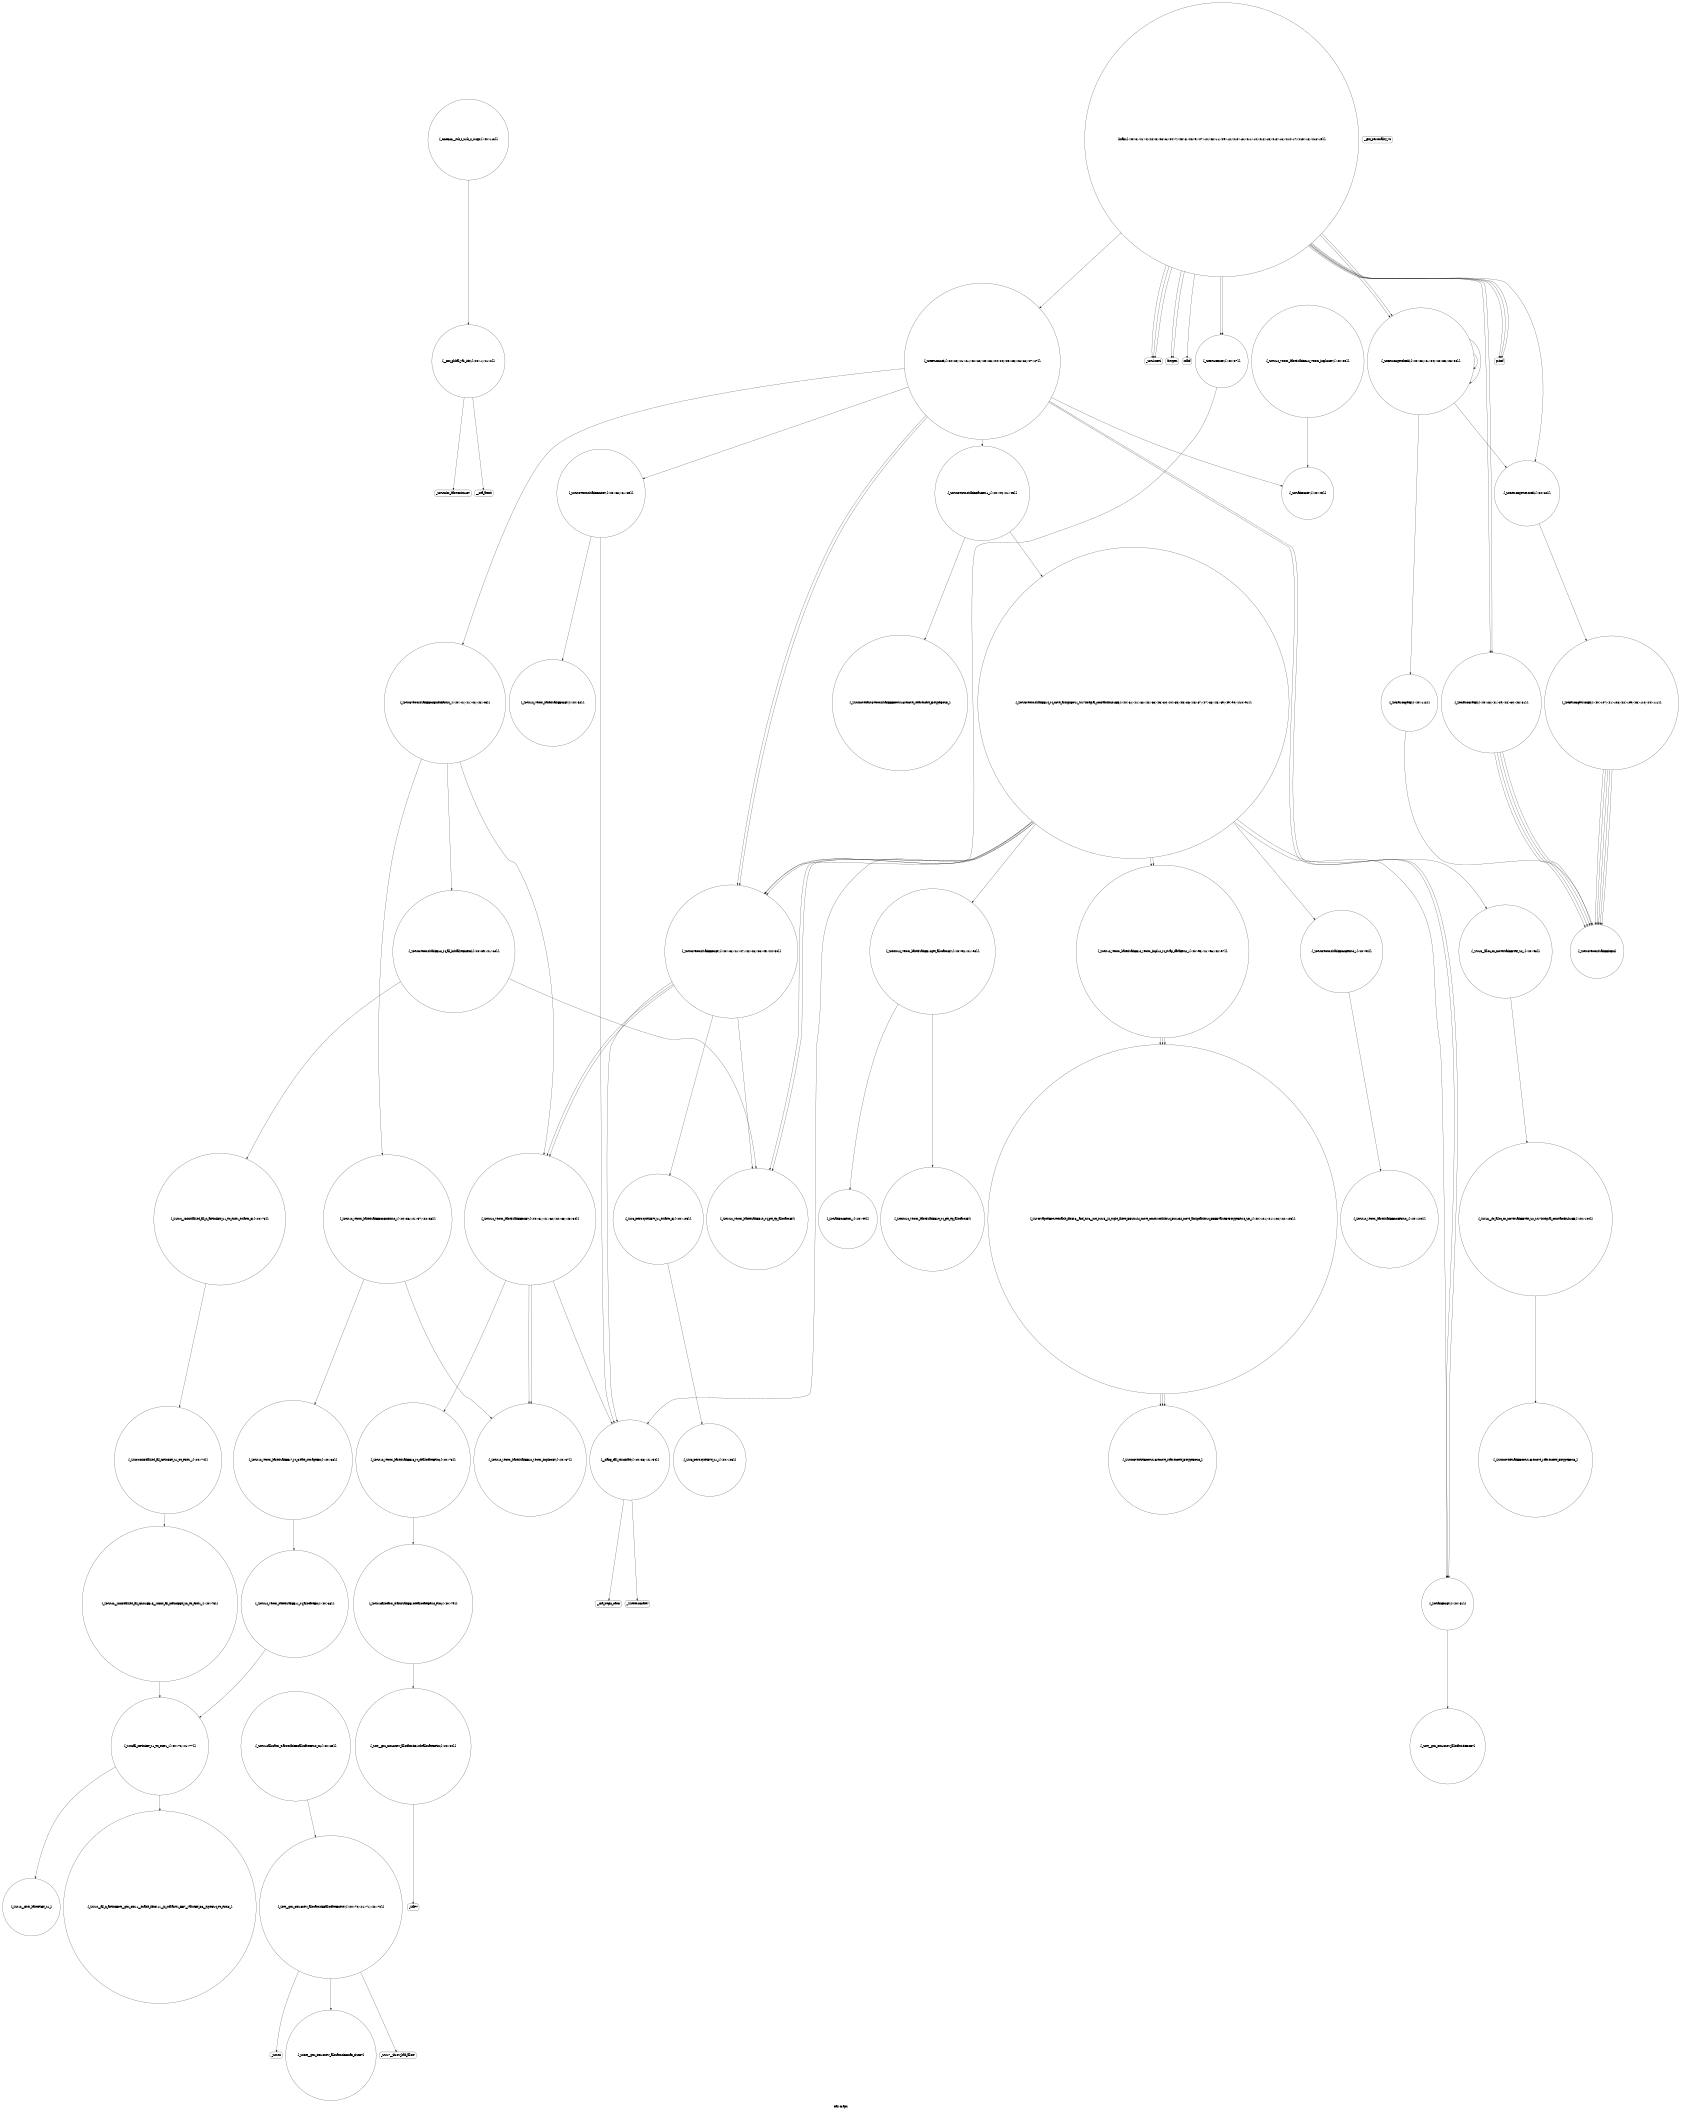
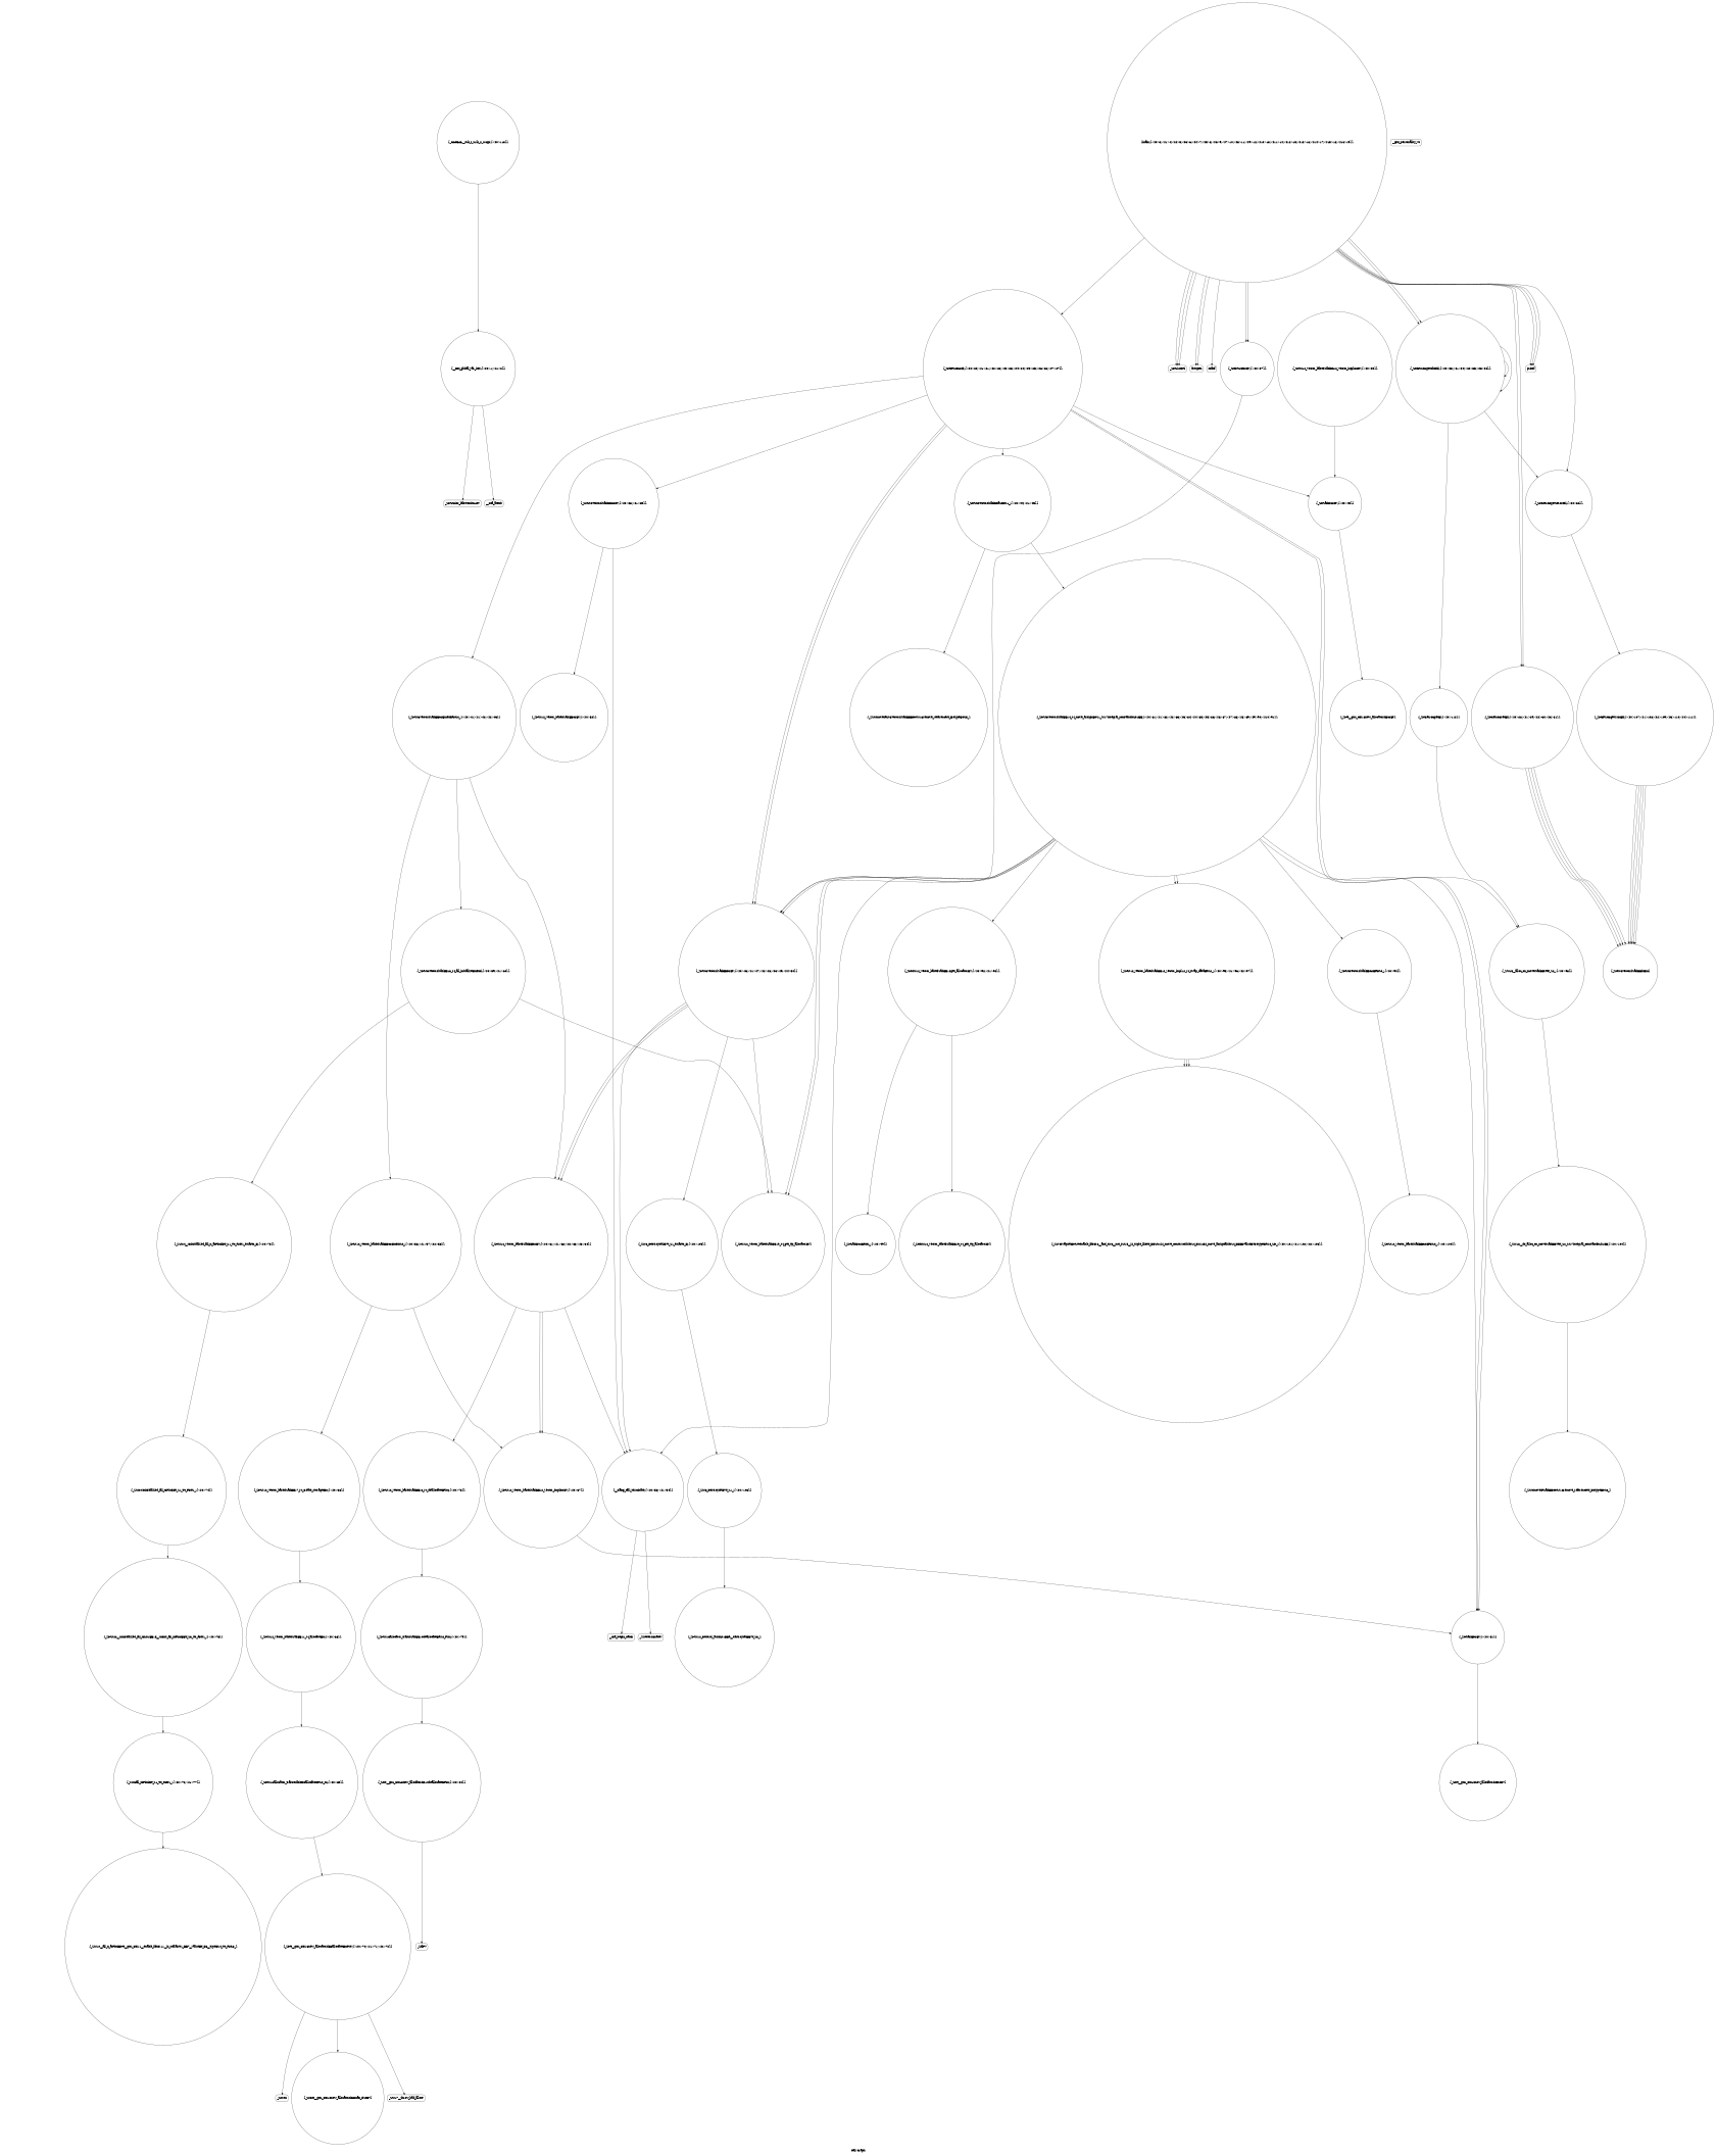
  digraph {
    label="Call Graph"
    node [shape=circle]
    edge [color=black tailport=s0]
    n1 [label="{__cxx_global_var_init|{<s0>1|<s1>2}}"]
    n2 [label="{_ZNSt8ios_base4InitC1Ev}" shape=Mrecord]
    n3 [label="{__cxa_atexit}" shape=Mrecord]
    n4 [label="{_ZSt6fill_nIPimiET_S1_T0_RKT1_|{<s0>76|<s1>77}}"]
-   n5 [label="{_ZSt12__niter_baseIPiET_S1_}"]
    n6 [label="{_ZSt10__fill_n_aIPimiEN9__gnu_cxx11__enable_ifIXsr11__is_scalarIT1_EE7__valueET_E6__typeES4_T0_RKS3_}"]
    n7 [label="{_ZNSirsERi}" shape=Mrecord]
    n8 [label="{_ZNSt6vectorIiSaIiEE14_M_move_assignEOS1_St17integral_constantIbLb1EE|{<s0>81|<s1>82|<s2>83|<s3>84|<s4>85|<s5>86|<s6>87|<s7>88|<s8>89|<s9>90|<s10>91}}"]
    n9 [label="{_ZNKSt12_Vector_baseIiSaIiEE13get_allocatorEv|{<s0>92|<s1>93}}"]
    n10 [label="{_ZNSt6vectorIiSaIiEEC2ERKS0_|{<s0>94}}"]
    n11 [label="{_ZNSaIiED2Ev|{<s0>51}}"]
    n12 [label="{_ZNSt12_Vector_baseIiSaIiEE12_Vector_impl12_M_swap_dataERS2_|{<s0>95|<s1>96|<s2>97}}"]
    n13 [label="{_ZNSt12_Vector_baseIiSaIiEE19_M_get_Tp_allocatorEv}"]
    n14 [label="{_ZSt15__alloc_on_moveISaIiEEvRT_S2_|{<s0>98}}"]
    n15 [label="{_ZNSt6vectorIiSaIiEED2Ev|{<s0>46|<s1>47|<s2>48|<s3>49|<s4>50}}"]
    n16 [label="{__clang_call_terminate|{<s0>53|<s1>54}}"]
    n17 [label="{_ZNSaIiEC2ERKS_|{<s0>99}}"]
    n18 [label="{_ZNKSt12_Vector_baseIiSaIiEE19_M_get_Tp_allocatorEv}"]
    n19 [label="{_ZNSt12_Vector_baseIiSaIiEEC2ERKS0_|{<s0>100}}"]
    n20 [label="{_ZN9__gnu_cxx13new_allocatorIiED2Ev}"]
    n21 [label="{_ZSt4swapIPiENSt9enable_ifIXsr6__and_ISt6__not_ISt15__is_tuple_likeIT_EESt21is_move_constructibleIS4_ESt18is_move_assignableIS4_EEE5valueEvE4typeERS4_SD_|{<s0>101|<s1>102|<s2>103}}"]
    n22 [label="{_ZSt18__do_alloc_on_moveISaIiEEvRT_S2_St17integral_constantIbLb1EE|{<s0>104}}"]
    n23 [label="{_ZNSt12_Vector_baseIiSaIiEED2Ev|{<s0>61|<s1>62|<s2>63|<s3>64}}"]
    n24 [label="{_ZSt8_DestroyIPiiEvT_S1_RSaIT0_E|{<s0>105}}"]
    n25 [label="{__cxa_begin_catch}" shape=Mrecord]
    n26 [label="{_ZSt9terminatev}" shape=Mrecord]
-   n27 [label="{_ZSt4moveIRPiEONSt16remove_referenceIT_E4typeEOS3_}"]
    n28 [label="{_ZSt4moveIRSaIiEEONSt16remove_referenceIT_E4typeEOS3_}"]
    n29 [label="{_ZNSt12_Vector_baseIiSaIiEE12_Vector_implD2Ev|{<s0>67}}"]
    n30 [label="{_ZNSt12_Vector_baseIiSaIiEE13_M_deallocateEPim|{<s0>78}}"]
    n31 [label="{_ZSt8_DestroyIPiEvT_S1_|{<s0>106}}"]
    n32 [label="{_ZN3RSQD2Ev|{<s0>37}}"]
    n33 [label="{_ZNSt12_Vector_baseIiSaIiEEC2Ev|{<s0>52}}"]
    n34 [label="{_ZNSt12_Vector_baseIiSaIiEE12_Vector_implC2Ev|{<s0>55}}"]
    n35 [label="{_ZNSaIiEC2Ev|{<s0>40}}"]
+   n36 [label="{_ZN9__gnu_cxx13new_allocatorIiEC2Ev}"]
+   n37 [label="{_ZNSt12_Destroy_auxILb1EE9__destroyIPiEEvT_S3_}"]
    n38 [label="{_ZNSt6vectorIiSaIiEE18_M_fill_initializeEmRKi|{<s0>59|<s1>60}}"]
    n39 [label="{_ZSt24__uninitialized_fill_n_aIPimiiET_S1_T0_RKT1_RSaIT2_E|{<s0>73}}"]
    n40 [label="{_ZSt20uninitialized_fill_nIPimiET_S1_T0_RKT1_|{<s0>74}}"]
    n41 [label="{_ZNSt22__uninitialized_fill_nILb1EE15__uninit_fill_nIPimiEET_S3_T0_RKT1_|{<s0>75}}"]
    n42 [label="{_ZNSt16allocator_traitsISaIiEE8allocateERS0_m|{<s0>69}}"]
    n43 [label="{_ZN9__gnu_cxx13new_allocatorIiE8allocateEmPKv|{<s0>70|<s1>71|<s2>72}}"]
    n44 [label="{_Znwm}" shape=Mrecord]
    n45 [label="{_ZNK9__gnu_cxx13new_allocatorIiE8max_sizeEv}"]
    n46 [label="{_ZSt17__throw_bad_allocv}" shape=Mrecord]
    n47 [label="{main|{<s0>3|<s1>4|<s2>5|<s3>6|<s4>7|<s5>8|<s6>9|<s7>10|<s8>11|<s9>12|<s10>13|<s11>14|<s12>15|<s13>16|<s14>17|<s15>18|<s16>19}}"]
    n48 [label="{freopen}" shape=Mrecord]
    n49 [label="{scanf}" shape=Mrecord]
    n50 [label="{_ZN3RSQC2Ei|{<s0>20|<s1>21|<s2>22|<s3>23|<s4>24|<s5>25|<s6>26|<s7>27}}"]
    n51 [label="{_ZN3RSQ3setEii|{<s0>28|<s1>29|<s2>30|<s3>31}}"]
    n52 [label="{_ZN3RSQ8getZerosEii|{<s0>32}}"]
    n53 [label="{_ZN3RSQ6getIdxEiii|{<s0>33|<s1>34|<s2>35|<s3>36}}"]
    n54 [label="{printf}" shape=Mrecord]
    n55 [label="{_ZNSt6vectorIiSaIiEEaSEOS1_|{<s0>44|<s1>45}}"]
    n56 [label="{_ZNSt6vectorIiSaIiEEC2Ev|{<s0>38|<s1>39}}"]
    n57 [label="{_ZNSt6vectorIiSaIiEEC2EmRKiRKS0_|{<s0>41|<s1>42|<s2>43}}"]
    n58 [label="{_ZNSt6vectorIiSaIiEEixEm}"]
    n59 [label="{_ZN3RSQ6getSumEii|{<s0>107|<s1>108|<s2>109|<s3>110|<s4>111}}"]
    n60 [label="{_ZN3RSQ3getEi|{<s0>112}}"]
    n61 [label="{_ZSt4moveIRSt6vectorIiSaIiEEEONSt16remove_referenceIT_E4typeEOS5_}"]
    n62 [label="{_ZNSt12_Vector_baseIiSaIiEEC2EmRKS0_|{<s0>56|<s1>57|<s2>58}}"]
    n63 [label="{_ZNSt16allocator_traitsISaIiEE10deallocateERS0_Pim|{<s0>79}}"]
    n64 [label="{_ZN9__gnu_cxx13new_allocatorIiE10deallocateEPim|{<s0>80}}"]
    n65 [label="{_ZdlPv}" shape=Mrecord]
    n66 [label="{_ZNSt12_Vector_baseIiSaIiEE17_M_create_storageEm|{<s0>66}}"]
    n67 [label="{_GLOBAL__sub_I_u1ik_2_0.cpp|{<s0>113}}"]
    n68 [label="{_ZNSt12_Vector_baseIiSaIiEE11_M_allocateEm|{<s0>68}}"]
    n69 [label="{__gxx_personality_v0}" shape=Mrecord]
    n1 -> n2
    n1 -> n3 [tailport=s1]
-   n4 -> n5
    n4 -> n6 [tailport=s1]
    n8 -> n9
    n8 -> n10 [tailport=s1]
    n8 -> n11 [tailport=s2]
    n8 -> n12 [tailport=s3]
    n8 -> n12 [tailport=s4]
    n8 -> n13 [tailport=s5]
    n8 -> n13 [tailport=s6]
    n8 -> n14 [tailport=s7]
    n8 -> n15 [tailport=s8]
    n8 -> n15 [tailport=s9]
    n8 -> n16 [tailport=s10]
    n9 -> n17 [tailport=s1]
    n9 -> n18
    n10 -> n19
    n11 -> n20
    n12 -> n21
    n12 -> n21 [tailport=s1]
    n12 -> n21 [tailport=s2]
    n14 -> n22
    n15 -> n13
    n15 -> n16 [tailport=s4]
    n15 -> n23 [tailport=s2]
    n15 -> n23 [tailport=s3]
    n15 -> n24 [tailport=s1]
    n16 -> n25
    n16 -> n26 [tailport=s1]
-   n21 -> n27
-   n21 -> n27 [tailport=s1]
-   n21 -> n27 [tailport=s2]
    n22 -> n28
    n23 -> n16 [tailport=s3]
    n23 -> n29 [tailport=s1]
    n23 -> n29 [tailport=s2]
    n23 -> n30
    n24 -> n31
+   n29 -> n11
    n30 -> n63
+   n31 -> n37
    n32 -> n15
    n34 -> n35
+   n35 -> n36
    n38 -> n13
    n38 -> n39 [tailport=s1]
    n39 -> n40
    n40 -> n41
    n41 -> n4
    n42 -> n43
    n43 -> n44 [tailport=s2]
    n43 -> n45
    n43 -> n46 [tailport=s1]
    n47 -> n7 [tailport=s3]
    n47 -> n7 [tailport=s4]
    n47 -> n7 [tailport=s5]
    n47 -> n32 [tailport=s10]
    n47 -> n32 [tailport=s16]
    n47 -> n48
    n47 -> n48 [tailport=s1]
    n47 -> n49 [tailport=s2]
    n47 -> n50 [tailport=s6]
    n47 -> n51 [tailport=s7]
    n47 -> n51 [tailport=s12]
    n47 -> n52 [tailport=s8]
    n47 -> n53 [tailport=s9]
    n47 -> n53 [tailport=s11]
    n47 -> n54 [tailport=s13]
    n47 -> n54 [tailport=s14]
    n47 -> n54 [tailport=s15]
    n50 -> n11 [tailport=s5]
    n50 -> n11 [tailport=s6]
    n50 -> n15 [tailport=s4]
    n50 -> n15 [tailport=s7]
    n50 -> n35 [tailport=s1]
    n50 -> n55 [tailport=s3]
    n50 -> n56
    n50 -> n57 [tailport=s2]
    n51 -> n58
    n51 -> n58 [tailport=s1]
    n51 -> n58 [tailport=s2]
    n51 -> n58 [tailport=s3]
    n52 -> n59
    n53 -> n52 [tailport=s1]
    n53 -> n53 [tailport=s2]
    n53 -> n53 [tailport=s3]
    n53 -> n60
    n55 -> n8 [tailport=s1]
    n55 -> n61
    n56 -> n16 [tailport=s1]
    n56 -> n33
    n57 -> n23 [tailport=s2]
    n57 -> n38 [tailport=s1]
    n57 -> n62
    n59 -> n58
    n59 -> n58 [tailport=s1]
    n59 -> n58 [tailport=s2]
    n59 -> n58 [tailport=s3]
    n59 -> n58 [tailport=s4]
-   n60 -> n58
+   n60 -> n14
    n62 -> n29 [tailport=s2]
    n62 -> n66 [tailport=s1]
    n63 -> n64
    n64 -> n65
    n66 -> n68
    n67 -> n1
-   n68 -> n4
+   n68 -> n42
  }
